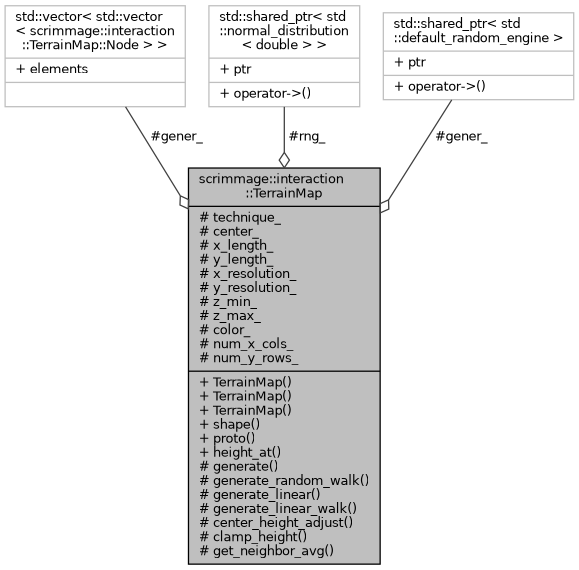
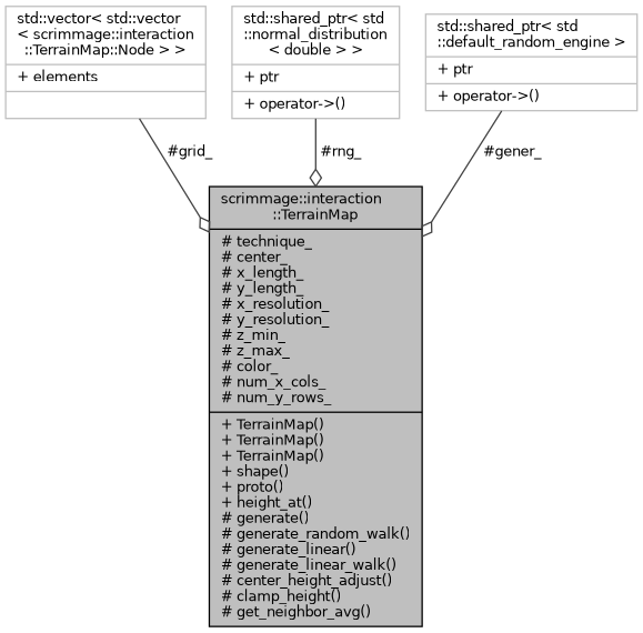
  digraph {
    node [color=grey75 fillcolor=white fontname=Helvetica fontsize=10 shape=record style=filled]
    edge [arrowhead=odiamond color=grey25 fontname=Helvetica fontsize=10 labelfontname=Helvetica labelfontsize=10 style=solid]
    n1 [color=black fillcolor=grey75 fontcolor=black height=0.2 label="{scrimmage::interaction\l::TerrainMap\n|# technique_\l# center_\l# x_length_\l# y_length_\l# x_resolution_\l# y_resolution_\l# z_min_\l# z_max_\l# color_\l# num_x_cols_\l# num_y_rows_\l|+ TerrainMap()\l+ TerrainMap()\l+ TerrainMap()\l+ shape()\l+ proto()\l+ height_at()\l# generate()\l# generate_random_walk()\l# generate_linear()\l# generate_linear_walk()\l# center_height_adjust()\l# clamp_height()\l# get_neighbor_avg()\l}" width=0.4]
    n2 [height=0.2 label="{std::vector\< std::vector\l\< scrimmage::interaction\l::TerrainMap::Node \> \>\n|+ elements\l|}" width=0.4]
    n3 [height=0.2 label="{std::shared_ptr\< std\l::normal_distribution\l\< double \> \>\n|+ ptr\l|+ operator-\>()\l}" width=0.4]
    n4 [height=0.2 label="{std::shared_ptr\< std\l::default_random_engine \>\n|+ ptr\l|+ operator-\>()\l}" width=0.4]
-   n2 -> n1 [label=" #gener_"]
+   n2 -> n1 [label=" #grid_"]
    n3 -> n1 [label=" #rng_"]
    n4 -> n1 [label=" #gener_"]
  }
